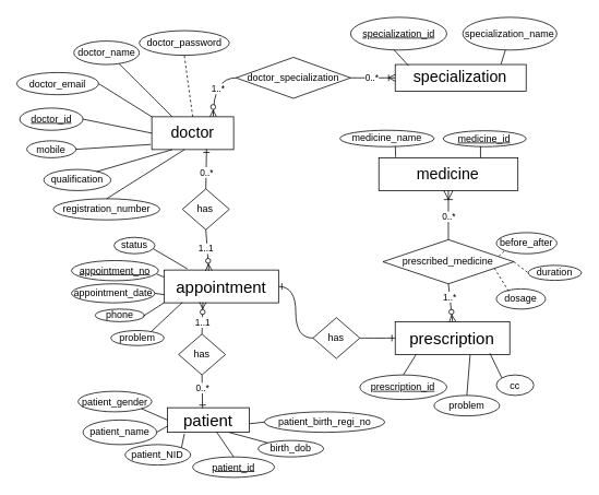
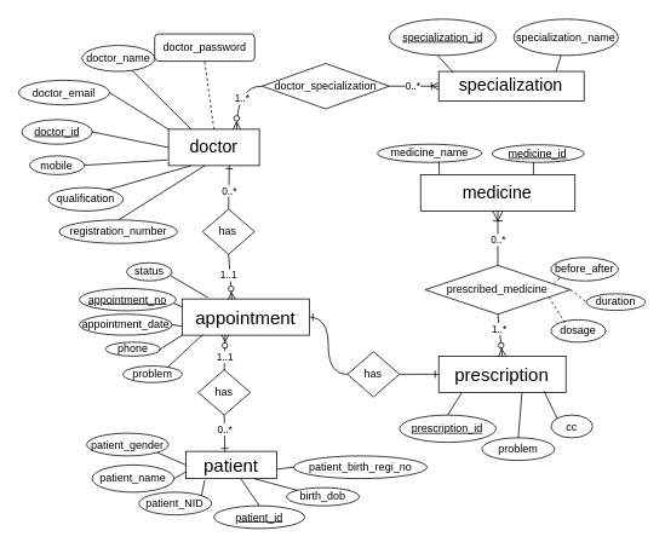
  <mxCell id="0" />
  <mxCell id="1" parent="0" />
  <mxCell id="2" value="&lt;font style=&quot;font-size: 19px;&quot;&gt;doctor&lt;/font&gt;" style="whiteSpace=wrap;html=1;align=center;" parent="1" vertex="1"><mxGeometry x="185" y="142" width="100" height="40" as="geometry" /></mxCell>
  <mxCell id="3" value="doctor_name" style="ellipse;whiteSpace=wrap;html=1;align=center;rotation=0;" parent="1" vertex="1"><mxGeometry x="89.76" y="49.58" width="80" height="28.65" as="geometry" /></mxCell>
  <mxCell id="4" value="doctor_email" style="ellipse;whiteSpace=wrap;html=1;align=center;rotation=0;" parent="1" vertex="1"><mxGeometry x="20" y="88" width="100" height="27.08" as="geometry" /></mxCell>
- <mxCell id="5" value="doctor_password" style="ellipse;whiteSpace=wrap;html=1;align=center;" parent="1" vertex="1"><mxGeometry x="169.76" y="36.91" width="110" height="30.03" as="geometry" /></mxCell>
+ <mxCell id="5" value="doctor_password" style="whiteSpace=wrap;html=1;align=center;rounded=1;" parent="1" vertex="1"><mxGeometry x="169.76" y="36.91" width="110" height="30.03" as="geometry" /></mxCell>
  <mxCell id="6" value="doctor_id" style="ellipse;whiteSpace=wrap;html=1;align=center;fontStyle=4;rotation=0;" parent="1" vertex="1"><mxGeometry x="23.65" y="131.39" width="77.32" height="27.07" as="geometry" /></mxCell>
  <mxCell id="7" value="mobile" style="ellipse;whiteSpace=wrap;html=1;align=center;rotation=0;" parent="1" vertex="1"><mxGeometry x="32.31" y="171.35" width="60" height="20.65" as="geometry" /></mxCell>
  <mxCell id="8" value="qualification" style="ellipse;whiteSpace=wrap;html=1;align=center;rotation=0;" parent="1" vertex="1"><mxGeometry x="53.05" y="206.28" width="81.95" height="25.78" as="geometry" /></mxCell>
  <mxCell id="9" value="registration_number" style="ellipse;whiteSpace=wrap;html=1;align=center;rotation=0;" parent="1" vertex="1"><mxGeometry x="64.76" y="242" width="130" height="25.78" as="geometry" /></mxCell>
  <mxCell id="10" value="" style="endArrow=none;html=1;rounded=0;entryX=0.5;entryY=1;entryDx=0;entryDy=0;exitX=0.5;exitY=0;exitDx=0;exitDy=0;dashed=1;" parent="1" source="2" target="5" edge="1"><mxGeometry relative="1" as="geometry"><mxPoint x="135" y="108.26" as="sourcePoint" /><mxPoint x="295" y="108.26" as="targetPoint" /></mxGeometry></mxCell>
  <mxCell id="11" value="" style="endArrow=none;html=1;rounded=0;exitX=0;exitY=0.5;exitDx=0;exitDy=0;entryX=1;entryY=0.5;entryDx=0;entryDy=0;" parent="1" source="2" target="6" edge="1"><mxGeometry relative="1" as="geometry"><mxPoint x="265" y="130.65" as="sourcePoint" /><mxPoint x="135" y="168" as="targetPoint" /></mxGeometry></mxCell>
  <mxCell id="12" value="" style="endArrow=none;html=1;rounded=0;entryX=0.5;entryY=0;entryDx=0;entryDy=0;exitX=0.4;exitY=1;exitDx=0;exitDy=0;exitPerimeter=0;" parent="1" source="2" target="9" edge="1"><mxGeometry relative="1" as="geometry"><mxPoint x="305" y="218.41" as="sourcePoint" /><mxPoint x="383" y="208.41" as="targetPoint" /></mxGeometry></mxCell>
  <mxCell id="13" value="" style="endArrow=none;html=1;rounded=0;exitX=0.25;exitY=0;exitDx=0;exitDy=0;entryX=0.69;entryY=0.966;entryDx=0;entryDy=0;entryPerimeter=0;" parent="1" source="2" target="3" edge="1"><mxGeometry relative="1" as="geometry"><mxPoint x="195" y="120.65" as="sourcePoint" /><mxPoint x="165" y="80.65" as="targetPoint" /></mxGeometry></mxCell>
  <mxCell id="14" value="" style="endArrow=none;html=1;rounded=0;exitX=0;exitY=0;exitDx=0;exitDy=0;entryX=1;entryY=0.5;entryDx=0;entryDy=0;" parent="1" source="2" target="4" edge="1"><mxGeometry relative="1" as="geometry"><mxPoint x="205" y="140.65" as="sourcePoint" /><mxPoint x="173" y="86.65" as="targetPoint" /></mxGeometry></mxCell>
  <mxCell id="15" value="" style="endArrow=none;html=1;rounded=0;entryX=1;entryY=0.5;entryDx=0;entryDy=0;exitX=-0.013;exitY=0.845;exitDx=0;exitDy=0;exitPerimeter=0;" parent="1" source="2" target="7" edge="1"><mxGeometry relative="1" as="geometry"><mxPoint x="155" y="147.65" as="sourcePoint" /><mxPoint x="98" y="130.65" as="targetPoint" /></mxGeometry></mxCell>
  <mxCell id="16" value="" style="endArrow=none;html=1;rounded=0;entryX=0.786;entryY=0.104;entryDx=0;entryDy=0;exitX=0.25;exitY=1;exitDx=0;exitDy=0;entryPerimeter=0;" parent="1" source="2" target="8" edge="1"><mxGeometry relative="1" as="geometry"><mxPoint x="165" y="157.65" as="sourcePoint" /><mxPoint x="58" y="182.65" as="targetPoint" /></mxGeometry></mxCell>
  <mxCell id="17" value="dosage" style="ellipse;whiteSpace=wrap;html=1;align=center;rotation=0;" parent="1" vertex="1"><mxGeometry x="606.12" y="352" width="60" height="24.62" as="geometry" /></mxCell>
  <mxCell id="18" value="before_after" style="ellipse;whiteSpace=wrap;html=1;align=center;rotation=0;" parent="1" vertex="1"><mxGeometry x="606.12" y="283.34" width="73.88" height="25.78" as="geometry" /></mxCell>
  <mxCell id="19" value="duration" style="ellipse;whiteSpace=wrap;html=1;align=center;rotation=0;" parent="1" vertex="1"><mxGeometry x="645" y="323.34" width="64.94" height="18.26" as="geometry" /></mxCell>
  <mxCell id="20" value="&lt;span style=&quot;font-size: 20px;&quot;&gt;prescription&lt;/span&gt;" style="whiteSpace=wrap;html=1;align=center;" parent="1" vertex="1"><mxGeometry x="482.46" y="392" width="140" height="40" as="geometry" /></mxCell>
  <mxCell id="21" value="prescription_id" style="ellipse;whiteSpace=wrap;html=1;align=center;fontStyle=4;" parent="1" vertex="1"><mxGeometry x="439.25" y="457" width="106.25" height="30" as="geometry" /></mxCell>
  <mxCell id="22" value="problem" style="ellipse;whiteSpace=wrap;html=1;align=center;" parent="1" vertex="1"><mxGeometry x="530" y="482" width="80" height="25" as="geometry" /></mxCell>
  <mxCell id="23" value="" style="endArrow=none;html=1;rounded=0;exitX=0.5;exitY=0;exitDx=0;exitDy=0;entryX=0.181;entryY=1.008;entryDx=0;entryDy=0;entryPerimeter=0;" parent="1" source="21" target="20" edge="1"><mxGeometry relative="1" as="geometry"><mxPoint x="442.46" y="307" as="sourcePoint" /><mxPoint x="602.46" y="307" as="targetPoint" /></mxGeometry></mxCell>
  <mxCell id="24" value="" style="endArrow=none;html=1;rounded=0;exitX=0.5;exitY=0;exitDx=0;exitDy=0;entryX=0.654;entryY=1.016;entryDx=0;entryDy=0;entryPerimeter=0;" parent="1" source="22" target="20" edge="1"><mxGeometry relative="1" as="geometry"><mxPoint x="442.46" y="422" as="sourcePoint" /><mxPoint x="492.46" y="417" as="targetPoint" /></mxGeometry></mxCell>
  <mxCell id="25" value="&lt;font style=&quot;font-size: 20px;&quot;&gt;patient&lt;/font&gt;" style="whiteSpace=wrap;html=1;align=center;" parent="1" vertex="1"><mxGeometry x="204.15" y="497" width="100" height="30" as="geometry" /></mxCell>
  <mxCell id="26" value="patient_id" style="ellipse;whiteSpace=wrap;html=1;align=center;fontStyle=4;" parent="1" vertex="1"><mxGeometry x="235" y="557" width="100" height="25" as="geometry" /></mxCell>
  <mxCell id="27" value="patient_birth_regi_no" style="ellipse;whiteSpace=wrap;html=1;align=center;" parent="1" vertex="1"><mxGeometry x="322.68" y="502" width="146.95" height="25" as="geometry" /></mxCell>
  <mxCell id="28" value="patient_NID" style="ellipse;whiteSpace=wrap;html=1;align=center;" parent="1" vertex="1"><mxGeometry x="152.47" y="542" width="80" height="25" as="geometry" /></mxCell>
  <mxCell id="29" value="patient_name" style="ellipse;whiteSpace=wrap;html=1;align=center;" parent="1" vertex="1"><mxGeometry x="100.97" y="512" width="90" height="30" as="geometry" /></mxCell>
  <mxCell id="30" value="patient_gender" style="ellipse;whiteSpace=wrap;html=1;align=center;" parent="1" vertex="1"><mxGeometry x="95" y="477" width="90" height="25" as="geometry" /></mxCell>
  <mxCell id="31" value="" style="endArrow=none;html=1;rounded=0;exitX=1;exitY=0.5;exitDx=0;exitDy=0;entryX=0;entryY=0.75;entryDx=0;entryDy=0;" parent="1" source="29" target="25" edge="1"><mxGeometry relative="1" as="geometry"><mxPoint x="136.1" y="417" as="sourcePoint" /><mxPoint x="296.1" y="417" as="targetPoint" /></mxGeometry></mxCell>
  <mxCell id="32" value="" style="endArrow=none;html=1;rounded=0;exitX=1;exitY=0;exitDx=0;exitDy=0;entryX=0.207;entryY=1.056;entryDx=0;entryDy=0;entryPerimeter=0;" parent="1" source="28" target="25" edge="1"><mxGeometry relative="1" as="geometry"><mxPoint x="136.1" y="532" as="sourcePoint" /><mxPoint x="186.1" y="527" as="targetPoint" /></mxGeometry></mxCell>
  <mxCell id="33" value="" style="endArrow=none;html=1;rounded=0;exitX=0.5;exitY=0;exitDx=0;exitDy=0;" parent="1" source="26" target="25" edge="1"><mxGeometry relative="1" as="geometry"><mxPoint x="164.1" y="573" as="sourcePoint" /><mxPoint x="186.1" y="557" as="targetPoint" /></mxGeometry></mxCell>
  <mxCell id="34" value="" style="endArrow=none;html=1;rounded=0;exitX=1;exitY=1;exitDx=0;exitDy=0;entryX=0;entryY=0.5;entryDx=0;entryDy=0;" parent="1" source="30" target="25" edge="1"><mxGeometry relative="1" as="geometry"><mxPoint x="261.1" y="577" as="sourcePoint" /><mxPoint x="256.1" y="557" as="targetPoint" /></mxGeometry></mxCell>
  <mxCell id="35" value="" style="endArrow=none;html=1;rounded=0;exitX=0;exitY=0.5;exitDx=0;exitDy=0;entryX=1.003;entryY=0.653;entryDx=0;entryDy=0;entryPerimeter=0;" parent="1" source="27" target="25" edge="1"><mxGeometry relative="1" as="geometry"><mxPoint x="371.1" y="580" as="sourcePoint" /><mxPoint x="256.1" y="482" as="targetPoint" /></mxGeometry></mxCell>
  <mxCell id="36" value="&lt;font style=&quot;font-size: 19px;&quot;&gt;specialization&lt;/font&gt;" style="whiteSpace=wrap;html=1;align=center;" parent="1" vertex="1"><mxGeometry x="482.46" y="78.23" width="160" height="32.5" as="geometry" /></mxCell>
  <mxCell id="37" value="specialization_id" style="ellipse;whiteSpace=wrap;html=1;align=center;fontStyle=4;flipH=0;flipV=0;" parent="1" vertex="1"><mxGeometry x="428" y="20.62" width="117.5" height="40" as="geometry" /></mxCell>
  <mxCell id="38" value="specialization_name" style="ellipse;whiteSpace=wrap;html=1;align=center;flipH=0;flipV=0;" parent="1" vertex="1"><mxGeometry x="565" y="20.62" width="115" height="40" as="geometry" /></mxCell>
  <mxCell id="39" value="" style="endArrow=none;html=1;rounded=0;entryX=0.45;entryY=0.991;entryDx=0;entryDy=0;exitX=0.102;exitY=0.044;exitDx=0;exitDy=0;exitPerimeter=0;entryPerimeter=0;" parent="1" source="36" target="37" edge="1"><mxGeometry relative="1" as="geometry"><mxPoint x="357.257" y="-99.34" as="sourcePoint" /><mxPoint x="418.257" y="-138.34" as="targetPoint" /></mxGeometry></mxCell>
  <mxCell id="40" value="" style="endArrow=none;html=1;rounded=0;entryX=0.808;entryY=-0.01;entryDx=0;entryDy=0;entryPerimeter=0;" parent="1" source="38" target="36" edge="1"><mxGeometry relative="1" as="geometry"><mxPoint x="446.3" y="133.14" as="sourcePoint" /><mxPoint x="448.73" y="111.94" as="targetPoint" /></mxGeometry></mxCell>
  <mxCell id="41" value="&lt;font style=&quot;font-size: 19px;&quot;&gt;medicine&lt;/font&gt;" style="whiteSpace=wrap;html=1;align=center;flipH=0;flipV=0;" parent="1" vertex="1"><mxGeometry x="462.46" y="192" width="170" height="40" as="geometry" /></mxCell>
  <mxCell id="42" value="medicine_id" style="ellipse;whiteSpace=wrap;html=1;align=center;fontStyle=4;flipH=0;flipV=0;" parent="1" vertex="1"><mxGeometry x="541.17" y="159.09" width="101.29" height="19.37" as="geometry" /></mxCell>
  <mxCell id="43" value="medicine_name" style="ellipse;whiteSpace=wrap;html=1;align=center;flipH=0;flipV=0;" parent="1" vertex="1"><mxGeometry x="415" y="158.46" width="115" height="20" as="geometry" /></mxCell>
  <mxCell id="44" value="" style="endArrow=none;html=1;rounded=0;entryX=0.45;entryY=0.991;entryDx=0;entryDy=0;exitX=0.731;exitY=0;exitDx=0;exitDy=0;entryPerimeter=0;exitPerimeter=0;" parent="1" source="41" target="42" edge="1"><mxGeometry relative="1" as="geometry"><mxPoint x="387.45" y="59.75" as="sourcePoint" /><mxPoint x="448.45" y="20.75" as="targetPoint" /></mxGeometry></mxCell>
  <mxCell id="45" value="" style="endArrow=none;html=1;rounded=0;exitX=0.588;exitY=0.962;exitDx=0;exitDy=0;exitPerimeter=0;entryX=0.121;entryY=-0.018;entryDx=0;entryDy=0;entryPerimeter=0;" parent="1" source="43" target="41" edge="1"><mxGeometry relative="1" as="geometry"><mxPoint x="599.387" y="240.98" as="sourcePoint" /><mxPoint x="599.447" y="225.98" as="targetPoint" /></mxGeometry></mxCell>
  <mxCell id="46" value="doctor_specialization" style="shape=rhombus;perimeter=rhombusPerimeter;whiteSpace=wrap;html=1;align=center;" parent="1" vertex="1"><mxGeometry x="288" y="69.48" width="140" height="50" as="geometry" /></mxCell>
  <mxCell id="47" value="birth_dob" style="ellipse;whiteSpace=wrap;html=1;align=center;" parent="1" vertex="1"><mxGeometry x="314.98" y="537" width="80" height="20" as="geometry" /></mxCell>
  <mxCell id="48" value="" style="endArrow=none;html=1;rounded=0;exitX=0;exitY=0;exitDx=0;exitDy=0;entryX=0.75;entryY=1;entryDx=0;entryDy=0;" parent="1" source="47" target="25" edge="1"><mxGeometry relative="1" as="geometry"><mxPoint x="261.1" y="577" as="sourcePoint" /><mxPoint x="256.1" y="557" as="targetPoint" /></mxGeometry></mxCell>
  <mxCell id="49" value="prescribed_medicine" style="shape=rhombus;perimeter=rhombusPerimeter;whiteSpace=wrap;html=1;align=center;flipH=0;flipV=0;" parent="1" vertex="1"><mxGeometry x="467.46" y="291.99" width="160" height="53.86" as="geometry" /></mxCell>
  <mxCell id="50" value="" style="fontSize=12;html=1;endArrow=ERoneToMany;rounded=0;endSize=9;exitX=0.5;exitY=0;exitDx=0;exitDy=0;entryX=0.5;entryY=1;entryDx=0;entryDy=0;" parent="1" source="49" target="41" edge="1"><mxGeometry width="100" height="100" relative="1" as="geometry"><mxPoint x="771.44" y="98.78" as="sourcePoint" /><mxPoint x="551.5" y="150.78" as="targetPoint" /></mxGeometry></mxCell>
  <mxCell id="51" value="0..*" style="edgeLabel;html=1;align=center;verticalAlign=middle;resizable=0;points=[];" vertex="1" connectable="0" parent="50"><mxGeometry x="-0.052" relative="1" as="geometry"><mxPoint as="offset" /></mxGeometry></mxCell>
  <mxCell id="52" value="" style="endArrow=none;dashed=1;html=1;rounded=0;exitX=0.885;exitY=0.376;exitDx=0;exitDy=0;entryX=0;entryY=1;entryDx=0;entryDy=0;exitPerimeter=0;" parent="1" source="49" target="18" edge="1"><mxGeometry width="50" height="50" relative="1" as="geometry"><mxPoint x="599.25" y="329.4" as="sourcePoint" /><mxPoint x="636.06" y="312.32" as="targetPoint" /></mxGeometry></mxCell>
  <mxCell id="53" value="" style="endArrow=none;dashed=1;html=1;rounded=0;exitX=1;exitY=0.5;exitDx=0;exitDy=0;entryX=0;entryY=0.5;entryDx=0;entryDy=0;" parent="1" source="49" target="19" edge="1"><mxGeometry width="50" height="50" relative="1" as="geometry"><mxPoint x="621.25" y="335.4" as="sourcePoint" /><mxPoint x="641.78" y="347.88" as="targetPoint" /></mxGeometry></mxCell>
  <mxCell id="54" value="" style="endArrow=none;dashed=1;html=1;rounded=0;exitX=0.852;exitY=0.647;exitDx=0;exitDy=0;exitPerimeter=0;entryX=0.268;entryY=0.188;entryDx=0;entryDy=0;entryPerimeter=0;" parent="1" source="49" target="17" edge="1"><mxGeometry width="50" height="50" relative="1" as="geometry"><mxPoint x="627.25" y="350.4" as="sourcePoint" /><mxPoint x="631.443" y="364.395" as="targetPoint" /></mxGeometry></mxCell>
  <mxCell id="55" value="phone" style="ellipse;whiteSpace=wrap;html=1;align=center;rotation=0;" parent="1" vertex="1"><mxGeometry x="115.97" y="376.62" width="60" height="15.38" as="geometry" /></mxCell>
  <mxCell id="56" value="status" style="ellipse;whiteSpace=wrap;html=1;align=center;rotation=0;" parent="1" vertex="1"><mxGeometry x="138.82" y="289.12" width="50" height="20" as="geometry" /></mxCell>
  <mxCell id="57" value="problem" style="ellipse;whiteSpace=wrap;html=1;align=center;rotation=0;" parent="1" vertex="1"><mxGeometry x="135" y="402.87" width="64.94" height="18.26" as="geometry" /></mxCell>
  <mxCell id="58" value="appointment_no" style="ellipse;whiteSpace=wrap;html=1;align=center;fontStyle=4;" parent="1" vertex="1"><mxGeometry x="86.87" y="317.47" width="106.25" height="24.53" as="geometry" /></mxCell>
  <mxCell id="59" value="" style="endArrow=none;html=1;rounded=0;exitX=0.01;exitY=0.231;exitDx=0;exitDy=0;entryX=0.978;entryY=0.665;entryDx=0;entryDy=0;exitPerimeter=0;entryPerimeter=0;" parent="1" source="61" target="58" edge="1"><mxGeometry relative="1" as="geometry"><mxPoint x="193.73" y="353.99" as="sourcePoint" /><mxPoint x="465" y="377" as="targetPoint" /></mxGeometry></mxCell>
  <mxCell id="60" value="" style="endArrow=none;html=1;rounded=0;entryX=1;entryY=0.5;entryDx=0;entryDy=0;exitX=0;exitY=0.75;exitDx=0;exitDy=0;" parent="1" source="61" target="70" edge="1"><mxGeometry relative="1" as="geometry"><mxPoint x="185" y="372" as="sourcePoint" /><mxPoint x="191" y="364" as="targetPoint" /></mxGeometry></mxCell>
  <mxCell id="61" value="&lt;span style=&quot;font-size: 20px;&quot;&gt;appointment&lt;/span&gt;" style="whiteSpace=wrap;html=1;align=center;" parent="1" vertex="1"><mxGeometry x="199.94" y="328.99" width="140" height="40" as="geometry" /></mxCell>
  <mxCell id="62" value="" style="endArrow=none;html=1;rounded=0;exitX=0.161;exitY=0.984;exitDx=0;exitDy=0;entryX=0.757;entryY=0.075;entryDx=0;entryDy=0;entryPerimeter=0;exitPerimeter=0;" parent="1" source="61" target="57" edge="1"><mxGeometry relative="1" as="geometry"><mxPoint x="441" y="364" as="sourcePoint" /><mxPoint x="350" y="359" as="targetPoint" /></mxGeometry></mxCell>
  <mxCell id="63" value="" style="endArrow=none;html=1;rounded=0;exitX=0.965;exitY=0.705;exitDx=0;exitDy=0;entryX=0.204;entryY=-0.035;entryDx=0;entryDy=0;entryPerimeter=0;exitPerimeter=0;" parent="1" source="56" target="61" edge="1"><mxGeometry relative="1" as="geometry"><mxPoint x="333" y="314" as="sourcePoint" /><mxPoint x="306" y="340" as="targetPoint" /></mxGeometry></mxCell>
  <mxCell id="64" value="has" style="shape=rhombus;perimeter=rhombusPerimeter;whiteSpace=wrap;html=1;align=center;flipH=0;flipV=0;" parent="1" vertex="1"><mxGeometry x="381.93" y="387.1" width="57.32" height="49.81" as="geometry" /></mxCell>
  <mxCell id="65" value="has" style="shape=rhombus;perimeter=rhombusPerimeter;whiteSpace=wrap;html=1;align=center;flipH=0;flipV=0;" parent="1" vertex="1"><mxGeometry x="217.68" y="407.15" width="57.32" height="49.81" as="geometry" /></mxCell>
  <mxCell id="66" value="has" style="shape=rhombus;perimeter=rhombusPerimeter;whiteSpace=wrap;html=1;align=center;flipH=0;flipV=0;" parent="1" vertex="1"><mxGeometry x="222.44" y="229.98" width="57.32" height="49.81" as="geometry" /></mxCell>
  <mxCell id="67" value="cc" style="ellipse;whiteSpace=wrap;html=1;align=center;" parent="1" vertex="1"><mxGeometry x="606.12" y="457" width="45.75" height="25" as="geometry" /></mxCell>
  <mxCell id="68" value="" style="endArrow=none;html=1;rounded=0;exitX=0;exitY=0;exitDx=0;exitDy=0;entryX=0.827;entryY=0.964;entryDx=0;entryDy=0;entryPerimeter=0;" parent="1" source="67" target="20" edge="1"><mxGeometry relative="1" as="geometry"><mxPoint x="610" y="497" as="sourcePoint" /><mxPoint x="584" y="443" as="targetPoint" /></mxGeometry></mxCell>
  <mxCell id="69" value="" style="endArrow=none;html=1;rounded=0;exitX=0.966;exitY=0.586;exitDx=0;exitDy=0;entryX=0;entryY=1;entryDx=0;entryDy=0;exitPerimeter=0;" parent="1" source="55" target="61" edge="1"><mxGeometry relative="1" as="geometry"><mxPoint x="36" y="380" as="sourcePoint" /><mxPoint x="296" y="330" as="targetPoint" /></mxGeometry></mxCell>
  <mxCell id="70" value="appointment_date" style="ellipse;whiteSpace=wrap;html=1;align=center;" parent="1" vertex="1"><mxGeometry x="86.87" y="345.85" width="101.95" height="23.14" as="geometry" /></mxCell>
  <mxCell id="71" value="" style="fontSize=12;html=1;endArrow=ERoneToMany;rounded=0;entryX=0;entryY=0.5;entryDx=0;entryDy=0;exitX=1;exitY=0.5;exitDx=0;exitDy=0;edgeStyle=orthogonalEdgeStyle;curved=1;" parent="1" source="46" target="36" edge="1"><mxGeometry width="100" height="100" relative="1" as="geometry"><mxPoint x="309" y="116" as="sourcePoint" /><mxPoint x="278" y="153" as="targetPoint" /></mxGeometry></mxCell>
  <mxCell id="72" value="0..*" style="edgeLabel;html=1;align=center;verticalAlign=middle;resizable=0;points=[];" vertex="1" connectable="0" parent="71"><mxGeometry x="-0.097" relative="1" as="geometry"><mxPoint as="offset" /></mxGeometry></mxCell>
  <mxCell id="73" value="" style="fontSize=12;html=1;endArrow=ERone;endFill=1;rounded=0;entryX=0.669;entryY=0.986;entryDx=0;entryDy=0;entryPerimeter=0;exitX=0.5;exitY=0;exitDx=0;exitDy=0;" edge="1" parent="1" source="66" target="2"><mxGeometry width="100" height="100" relative="1" as="geometry"><mxPoint x="275" y="289.12" as="sourcePoint" /><mxPoint x="375" y="189.12" as="targetPoint" /></mxGeometry></mxCell>
  <mxCell id="74" value="0..*" style="edgeLabel;html=1;align=center;verticalAlign=middle;resizable=0;points=[];" vertex="1" connectable="0" parent="73"><mxGeometry x="-0.196" relative="1" as="geometry"><mxPoint as="offset" /></mxGeometry></mxCell>
  <mxCell id="75" value="" style="fontSize=12;html=1;endArrow=ERzeroToMany;endFill=1;rounded=0;entryX=0.391;entryY=0.02;entryDx=0;entryDy=0;entryPerimeter=0;exitX=0.5;exitY=1;exitDx=0;exitDy=0;" edge="1" parent="1" source="66" target="61"><mxGeometry width="100" height="100" relative="1" as="geometry"><mxPoint x="205" y="322" as="sourcePoint" /><mxPoint x="305" y="222" as="targetPoint" /></mxGeometry></mxCell>
  <mxCell id="76" value="1..1" style="edgeLabel;html=1;align=center;verticalAlign=middle;resizable=0;points=[];" vertex="1" connectable="0" parent="75"><mxGeometry x="-0.071" y="-2" relative="1" as="geometry"><mxPoint as="offset" /></mxGeometry></mxCell>
  <mxCell id="77" value="" style="edgeStyle=orthogonalEdgeStyle;fontSize=12;html=1;endArrow=ERzeroToMany;endFill=1;rounded=0;exitX=0;exitY=0.5;exitDx=0;exitDy=0;entryX=0.75;entryY=0;entryDx=0;entryDy=0;curved=1;" edge="1" parent="1" source="46" target="2"><mxGeometry width="100" height="100" relative="1" as="geometry"><mxPoint x="265" y="182" as="sourcePoint" /><mxPoint x="365" y="82" as="targetPoint" /></mxGeometry></mxCell>
  <mxCell id="78" value="1..*" style="edgeLabel;html=1;align=center;verticalAlign=middle;resizable=0;points=[];" vertex="1" connectable="0" parent="77"><mxGeometry x="0.094" y="5" relative="1" as="geometry"><mxPoint as="offset" /></mxGeometry></mxCell>
  <mxCell id="79" value="" style="fontSize=12;html=1;endArrow=ERzeroToMany;endFill=1;rounded=0;entryX=0.339;entryY=0.982;entryDx=0;entryDy=0;entryPerimeter=0;exitX=0.5;exitY=0;exitDx=0;exitDy=0;" edge="1" parent="1" source="65" target="61"><mxGeometry width="100" height="100" relative="1" as="geometry"><mxPoint x="245" y="402" as="sourcePoint" /><mxPoint x="265" y="340" as="targetPoint" /></mxGeometry></mxCell>
  <mxCell id="80" value="1..1" style="edgeLabel;html=1;align=center;verticalAlign=middle;resizable=0;points=[];" vertex="1" connectable="0" parent="79"><mxGeometry x="-0.071" y="-2" relative="1" as="geometry"><mxPoint x="-2" y="3" as="offset" /></mxGeometry></mxCell>
  <mxCell id="81" value="" style="fontSize=12;html=1;endArrow=ERone;endFill=1;rounded=0;entryX=0.429;entryY=0.024;entryDx=0;entryDy=0;entryPerimeter=0;exitX=0.5;exitY=1;exitDx=0;exitDy=0;" edge="1" parent="1" source="65" target="25"><mxGeometry width="100" height="100" relative="1" as="geometry"><mxPoint x="322.68" y="457" as="sourcePoint" /><mxPoint x="323.68" y="408" as="targetPoint" /></mxGeometry></mxCell>
  <mxCell id="82" value="0..*" style="edgeLabel;html=1;align=center;verticalAlign=middle;resizable=0;points=[];" vertex="1" connectable="0" parent="81"><mxGeometry x="-0.196" relative="1" as="geometry"><mxPoint as="offset" /></mxGeometry></mxCell>
  <mxCell id="83" value="" style="edgeStyle=orthogonalEdgeStyle;fontSize=12;html=1;endArrow=ERone;endFill=1;rounded=0;entryX=1;entryY=0.5;entryDx=0;entryDy=0;exitX=0;exitY=0.5;exitDx=0;exitDy=0;curved=1;" edge="1" parent="1" source="64" target="61"><mxGeometry width="100" height="100" relative="1" as="geometry"><mxPoint x="285" y="502" as="sourcePoint" /><mxPoint x="385" y="402" as="targetPoint" /></mxGeometry></mxCell>
  <mxCell id="84" value="" style="edgeStyle=orthogonalEdgeStyle;fontSize=12;html=1;endArrow=ERone;endFill=1;rounded=0;entryX=0;entryY=0.5;entryDx=0;entryDy=0;exitX=1;exitY=0.5;exitDx=0;exitDy=0;curved=1;" edge="1" parent="1" source="64" target="20"><mxGeometry width="100" height="100" relative="1" as="geometry"><mxPoint x="392" y="422" as="sourcePoint" /><mxPoint x="350" y="359" as="targetPoint" /></mxGeometry></mxCell>
  <mxCell id="85" value="" style="fontSize=12;html=1;endArrow=ERzeroToMany;endFill=1;rounded=0;entryX=0.5;entryY=0;entryDx=0;entryDy=0;exitX=0.5;exitY=1;exitDx=0;exitDy=0;" edge="1" parent="1" source="49" target="20"><mxGeometry width="100" height="100" relative="1" as="geometry"><mxPoint x="439.25" y="380.6" as="sourcePoint" /><mxPoint x="440.25" y="341.6" as="targetPoint" /></mxGeometry></mxCell>
  <mxCell id="86" value="1..*" style="edgeLabel;html=1;align=center;verticalAlign=middle;resizable=0;points=[];" vertex="1" connectable="0" parent="85"><mxGeometry x="-0.071" y="-2" relative="1" as="geometry"><mxPoint x="1" y="-6" as="offset" /></mxGeometry></mxCell>
